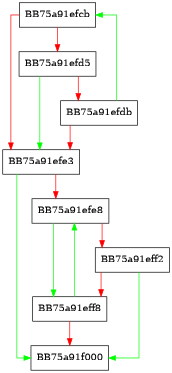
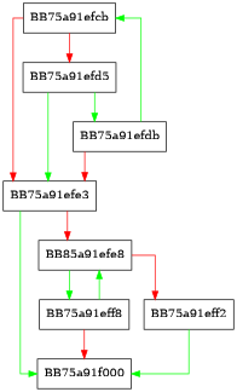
  digraph {
    splines=ortho
    node [shape=box]
    edge [color=red]
    BB75a91efcb
    BB75a91efe3
    BB75a91efd5
    BB75a91f000
-   BB75a91efe8
+   BB75a91efe8 [label=BB85a91efe8]
    BB75a91efdb
    BB75a91eff8
    BB75a91eff2
    BB75a91efcb -> BB75a91efe3
    BB75a91efcb -> BB75a91efd5
    BB75a91efe3 -> BB75a91f000 [color=green]
    BB75a91efe3 -> BB75a91efe8
    BB75a91efd5 -> BB75a91efe3 [color=green]
-   BB75a91efd5 -> BB75a91efdb
+   BB75a91efd5 -> BB75a91efdb [color=green]
    BB75a91efe8 -> BB75a91eff8 [color=green]
    BB75a91efe8 -> BB75a91eff2
    BB75a91efdb -> BB75a91efcb [color=green]
    BB75a91efdb -> BB75a91efe3
    BB75a91eff8 -> BB75a91f000
    BB75a91eff8 -> BB75a91efe8 [color=green]
    BB75a91eff2 -> BB75a91f000 [color=green]
-   BB75a91eff2 -> BB75a91eff8
  }
